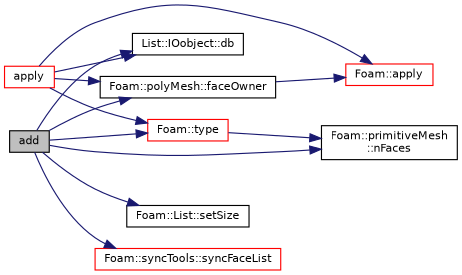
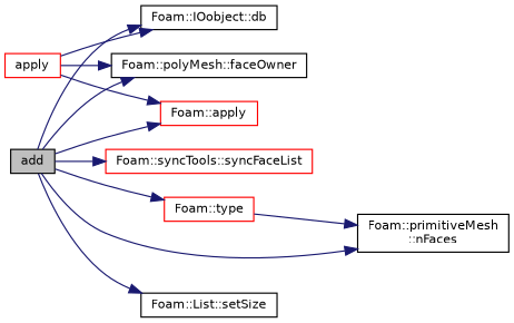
  digraph {
    rankdir=LR
    node [color=black fontname=Helvetica fontsize=10 shape=record]
    edge [color=midnightblue fontname=Helvetica fontsize=10 labelfontname=Helvetica labelfontsize=10 style=solid]
    n1 [fillcolor=grey75 fontcolor=black height=0.2 label=add style=filled width=0.4]
-   n2 [height=0.2 label="List::IOobject::db" width=0.4]
+   n2 [height=0.2 label="Foam::IOobject::db" width=0.4]
    n3 [height=0.2 label="Foam::polyMesh::faceOwner" width=0.4]
    n4 [color=red height=0.2 label="Foam::apply" width=0.4]
    n5 [color=red height=0.2 label="Foam::type" width=0.4]
    n6 [height=0.2 label="Foam::primitiveMesh\l::nFaces" width=0.4]
    n7 [height=0.2 label="Foam::List::setSize" width=0.4]
    n8 [color=red height=0.2 label="Foam::syncTools::syncFaceList" width=0.4]
    n9 [color=red height=0.2 label=apply width=0.4]
    n1 -> n2
    n1 -> n3
-   n3 -> n4
+   n1 -> n4
    n1 -> n5
    n1 -> n6
    n1 -> n7
    n1 -> n8
    n5 -> n6
    n9 -> n2
    n9 -> n3
    n9 -> n4
-   n9 -> n5
  }
